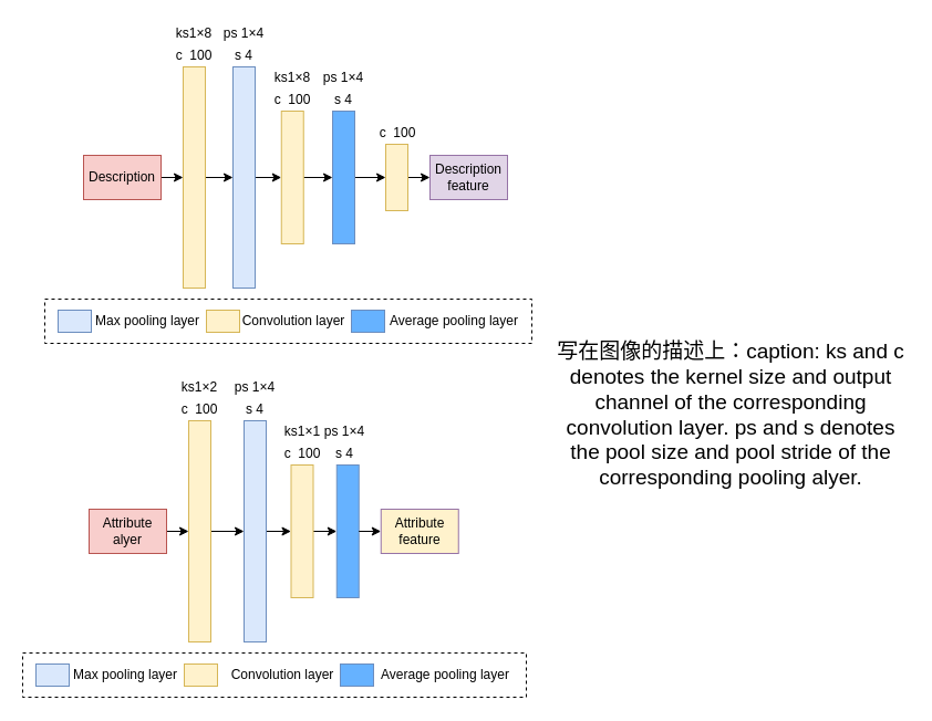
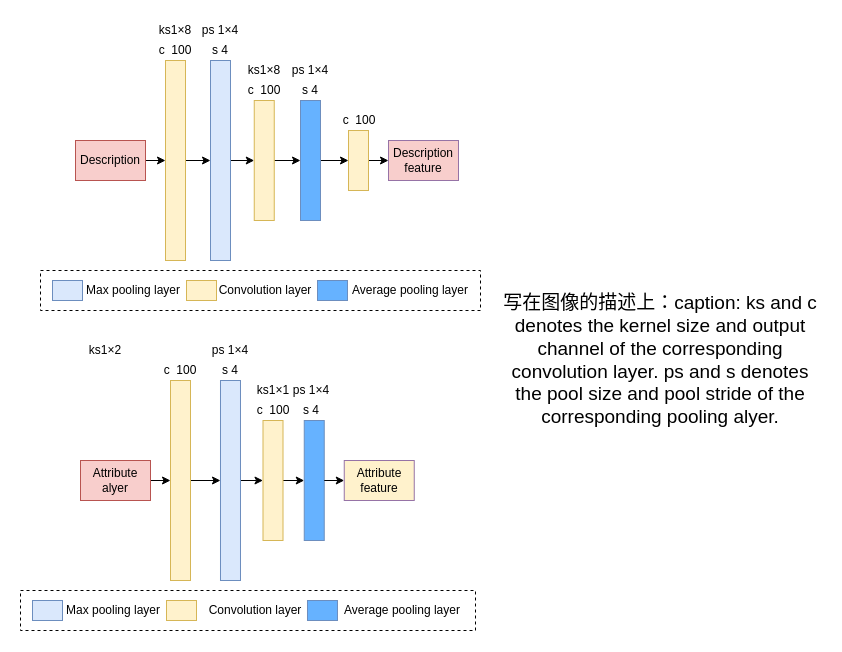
  <mxCell id="0" />
  <mxCell id="1" parent="0" />
  <mxCell id="2" value="" style="rounded=0;whiteSpace=wrap;html=1;dashed=1;" parent="1" vertex="1"><mxGeometry x="40" y="270" width="440" height="40" as="geometry" /></mxCell>
  <mxCell id="3" style="edgeStyle=orthogonalEdgeStyle;rounded=0;orthogonalLoop=1;jettySize=auto;html=1;exitX=1;exitY=0.5;exitDx=0;exitDy=0;entryX=0;entryY=0.5;entryDx=0;entryDy=0;" parent="1" source="4" target="6" edge="1"><mxGeometry relative="1" as="geometry" /></mxCell>
  <mxCell id="4" value="Description" style="rounded=0;whiteSpace=wrap;html=1;fillColor=#f8cecc;strokeColor=#b85450;" parent="1" vertex="1"><mxGeometry x="75" y="140" width="70" height="40" as="geometry" /></mxCell>
  <mxCell id="5" value="" style="edgeStyle=orthogonalEdgeStyle;rounded=0;orthogonalLoop=1;jettySize=auto;html=1;" parent="1" source="6" target="8" edge="1"><mxGeometry relative="1" as="geometry" /></mxCell>
  <mxCell id="6" value="" style="rounded=0;whiteSpace=wrap;html=1;fillColor=#fff2cc;strokeColor=#d6b656;" parent="1" vertex="1"><mxGeometry x="165" y="60" width="20" height="200" as="geometry" /></mxCell>
  <mxCell id="7" style="edgeStyle=orthogonalEdgeStyle;rounded=0;orthogonalLoop=1;jettySize=auto;html=1;exitX=1;exitY=0.5;exitDx=0;exitDy=0;entryX=0;entryY=0.5;entryDx=0;entryDy=0;" parent="1" source="8" target="10" edge="1"><mxGeometry relative="1" as="geometry"><mxPoint x="238.75" y="160" as="sourcePoint" /></mxGeometry></mxCell>
  <mxCell id="8" value="" style="rounded=0;whiteSpace=wrap;html=1;fillColor=#dae8fc;strokeColor=#6c8ebf;" parent="1" vertex="1"><mxGeometry x="210" y="60" width="20" height="200" as="geometry" /></mxCell>
  <mxCell id="9" style="edgeStyle=orthogonalEdgeStyle;rounded=0;orthogonalLoop=1;jettySize=auto;html=1;exitX=1;exitY=0.5;exitDx=0;exitDy=0;entryX=0;entryY=0.5;entryDx=0;entryDy=0;" parent="1" source="10" target="12" edge="1"><mxGeometry relative="1" as="geometry" /></mxCell>
  <mxCell id="10" value="" style="rounded=0;whiteSpace=wrap;html=1;fillColor=#fff2cc;strokeColor=#d6b656;" parent="1" vertex="1"><mxGeometry x="253.75" y="100" width="20" height="120" as="geometry" /></mxCell>
  <mxCell id="11" style="edgeStyle=orthogonalEdgeStyle;rounded=0;orthogonalLoop=1;jettySize=auto;html=1;entryX=0;entryY=0.5;entryDx=0;entryDy=0;" parent="1" source="12" target="14" edge="1"><mxGeometry relative="1" as="geometry" /></mxCell>
  <mxCell id="12" value="" style="rounded=0;whiteSpace=wrap;html=1;fillColor=#66B2FF;strokeColor=#6c8ebf;" parent="1" vertex="1"><mxGeometry x="300" y="100" width="20" height="120" as="geometry" /></mxCell>
  <mxCell id="13" style="edgeStyle=orthogonalEdgeStyle;rounded=0;orthogonalLoop=1;jettySize=auto;html=1;exitX=1;exitY=0.5;exitDx=0;exitDy=0;entryX=0;entryY=0.5;entryDx=0;entryDy=0;" parent="1" source="14" target="15" edge="1"><mxGeometry relative="1" as="geometry" /></mxCell>
  <mxCell id="14" value="" style="rounded=0;whiteSpace=wrap;html=1;fillColor=#fff2cc;strokeColor=#d6b656;" parent="1" vertex="1"><mxGeometry x="348" y="130" width="20" height="60" as="geometry" /></mxCell>
- <mxCell id="15" value="Description&lt;br&gt;feature" style="rounded=0;whiteSpace=wrap;html=1;fillColor=#e1d5e7;strokeColor=#9673a6;" parent="1" vertex="1"><mxGeometry x="388" y="140" width="70" height="40" as="geometry" /></mxCell>
+ <mxCell id="15" value="Description&lt;br&gt;feature" style="rounded=0;whiteSpace=wrap;html=1;fillColor=#f8cecc;strokeColor=#9673a6;" parent="1" vertex="1"><mxGeometry x="388" y="140" width="70" height="40" as="geometry" /></mxCell>
  <mxCell id="16" value="" style="rounded=0;whiteSpace=wrap;html=1;fillColor=#fff2cc;strokeColor=#d6b656;" parent="1" vertex="1"><mxGeometry x="186" y="280" width="30" height="20" as="geometry" /></mxCell>
  <mxCell id="17" value="" style="rounded=0;whiteSpace=wrap;html=1;fillColor=#dae8fc;strokeColor=#6c8ebf;" parent="1" vertex="1"><mxGeometry x="52" y="280" width="30" height="20" as="geometry" /></mxCell>
  <mxCell id="18" value="" style="rounded=0;whiteSpace=wrap;html=1;fillColor=#66B2FF;strokeColor=#6c8ebf;" parent="1" vertex="1"><mxGeometry x="317" y="280" width="30" height="20" as="geometry" /></mxCell>
  <mxCell id="19" value="Max pooling layer" style="text;html=1;strokeColor=none;fillColor=none;align=center;verticalAlign=middle;whiteSpace=wrap;rounded=0;" parent="1" vertex="1"><mxGeometry x="83" y="280" width="100" height="20" as="geometry" /></mxCell>
  <mxCell id="20" value="Convolution layer" style="text;html=1;strokeColor=none;fillColor=none;align=center;verticalAlign=middle;whiteSpace=wrap;rounded=0;" parent="1" vertex="1"><mxGeometry x="215" y="280" width="100" height="20" as="geometry" /></mxCell>
  <mxCell id="21" value="Average pooling layer" style="text;html=1;strokeColor=none;fillColor=none;align=center;verticalAlign=middle;whiteSpace=wrap;rounded=0;" parent="1" vertex="1"><mxGeometry x="345" y="280" width="130" height="20" as="geometry" /></mxCell>
  <mxCell id="22" value="ks1×8" style="text;html=1;strokeColor=none;fillColor=none;align=center;verticalAlign=middle;whiteSpace=wrap;rounded=0;" parent="1" vertex="1"><mxGeometry x="156.25" width="37.5" height="20" as="geometry" y="20" /></mxCell>
  <mxCell id="23" value="" style="rounded=0;whiteSpace=wrap;html=1;dashed=1;" parent="1" vertex="1"><mxGeometry x="20" y="590" width="455" height="40" as="geometry" /></mxCell>
  <mxCell id="24" style="edgeStyle=orthogonalEdgeStyle;rounded=0;orthogonalLoop=1;jettySize=auto;html=1;exitX=1;exitY=0.5;exitDx=0;exitDy=0;entryX=0;entryY=0.5;entryDx=0;entryDy=0;" parent="1" source="25" target="27" edge="1"><mxGeometry relative="1" as="geometry" /></mxCell>
  <mxCell id="25" value="Attribute&lt;br&gt;alyer" style="rounded=0;whiteSpace=wrap;html=1;fillColor=#f8cecc;strokeColor=#b85450;" parent="1" vertex="1"><mxGeometry x="80" y="460" width="70" height="40" as="geometry" /></mxCell>
  <mxCell id="26" value="" style="edgeStyle=orthogonalEdgeStyle;rounded=0;orthogonalLoop=1;jettySize=auto;html=1;" parent="1" source="27" target="29" edge="1"><mxGeometry relative="1" as="geometry" /></mxCell>
  <mxCell id="27" value="" style="rounded=0;whiteSpace=wrap;html=1;fillColor=#fff2cc;strokeColor=#d6b656;" parent="1" vertex="1"><mxGeometry x="170" y="380" width="20" height="200" as="geometry" /></mxCell>
  <mxCell id="28" style="edgeStyle=orthogonalEdgeStyle;rounded=0;orthogonalLoop=1;jettySize=auto;html=1;exitX=1;exitY=0.5;exitDx=0;exitDy=0;entryX=0;entryY=0.5;entryDx=0;entryDy=0;" parent="1" source="29" target="31" edge="1"><mxGeometry relative="1" as="geometry" /></mxCell>
  <mxCell id="29" value="" style="rounded=0;whiteSpace=wrap;html=1;fillColor=#dae8fc;strokeColor=#6c8ebf;" parent="1" vertex="1"><mxGeometry x="219.99" y="380" width="20" height="200" as="geometry" /></mxCell>
  <mxCell id="30" style="edgeStyle=orthogonalEdgeStyle;rounded=0;orthogonalLoop=1;jettySize=auto;html=1;exitX=1;exitY=0.5;exitDx=0;exitDy=0;entryX=0;entryY=0.5;entryDx=0;entryDy=0;" parent="1" source="31" target="32" edge="1"><mxGeometry relative="1" as="geometry" /></mxCell>
  <mxCell id="31" value="" style="rounded=0;whiteSpace=wrap;html=1;fillColor=#fff2cc;strokeColor=#d6b656;" parent="1" vertex="1"><mxGeometry x="262.5" y="420" width="20" height="120" as="geometry" /></mxCell>
  <mxCell id="32" value="" style="rounded=0;whiteSpace=wrap;html=1;fillColor=#66B2FF;strokeColor=#6c8ebf;" parent="1" vertex="1"><mxGeometry x="303.75" y="420" width="20" height="120" as="geometry" /></mxCell>
  <mxCell id="33" style="edgeStyle=orthogonalEdgeStyle;rounded=0;orthogonalLoop=1;jettySize=auto;html=1;exitX=1;exitY=0.5;exitDx=0;exitDy=0;entryX=0;entryY=0.5;entryDx=0;entryDy=0;" parent="1" target="34" edge="1"><mxGeometry relative="1" as="geometry"><mxPoint x="323.75" y="480" as="sourcePoint" /></mxGeometry></mxCell>
  <mxCell id="34" value="Attribute&lt;br&gt;feature" style="rounded=0;whiteSpace=wrap;html=1;fillColor=#fff2cc;strokeColor=#9673a6;" parent="1" vertex="1"><mxGeometry x="343.75" y="460" width="70" height="40" as="geometry" /></mxCell>
  <mxCell id="35" value="" style="rounded=0;whiteSpace=wrap;html=1;fillColor=#fff2cc;strokeColor=#d6b656;" parent="1" vertex="1"><mxGeometry x="166" y="600" width="30" height="20" as="geometry" /></mxCell>
  <mxCell id="36" value="" style="rounded=0;whiteSpace=wrap;html=1;fillColor=#dae8fc;strokeColor=#6c8ebf;" parent="1" vertex="1"><mxGeometry x="32" y="600" width="30" height="20" as="geometry" /></mxCell>
  <mxCell id="37" value="" style="rounded=0;whiteSpace=wrap;html=1;fillColor=#66B2FF;strokeColor=#6c8ebf;" parent="1" vertex="1"><mxGeometry x="306.99" y="600" width="30" height="20" as="geometry" /></mxCell>
  <mxCell id="38" value="Max pooling layer" style="text;html=1;strokeColor=none;fillColor=none;align=center;verticalAlign=middle;whiteSpace=wrap;rounded=0;" parent="1" vertex="1"><mxGeometry x="63" y="600" width="100" height="20" as="geometry" /></mxCell>
  <mxCell id="39" value="Convolution layer" style="text;html=1;strokeColor=none;fillColor=none;align=center;verticalAlign=middle;whiteSpace=wrap;rounded=0;" parent="1" vertex="1"><mxGeometry x="204.99" y="600" width="100" height="20" as="geometry" /></mxCell>
  <mxCell id="40" value="Average pooling layer" style="text;html=1;strokeColor=none;fillColor=none;align=center;verticalAlign=middle;whiteSpace=wrap;rounded=0;" parent="1" vertex="1"><mxGeometry x="336.99" y="600" width="130" height="20" as="geometry" /></mxCell>
  <mxCell id="41" value="c&amp;nbsp; 100" style="text;html=1;strokeColor=none;fillColor=none;align=center;verticalAlign=middle;whiteSpace=wrap;rounded=0;" parent="1" vertex="1"><mxGeometry x="156.25" y="40" width="37.5" height="20" as="geometry" /></mxCell>
  <mxCell id="42" value="ks1×8" style="text;html=1;strokeColor=none;fillColor=none;align=center;verticalAlign=middle;whiteSpace=wrap;rounded=0;" parent="1" vertex="1"><mxGeometry x="245" y="60" width="37.5" height="20" as="geometry" /></mxCell>
  <mxCell id="43" value="c&amp;nbsp; 100" style="text;html=1;strokeColor=none;fillColor=none;align=center;verticalAlign=middle;whiteSpace=wrap;rounded=0;" parent="1" vertex="1"><mxGeometry x="245" y="80" width="37.5" height="20" as="geometry" /></mxCell>
  <mxCell id="44" value="c&amp;nbsp; 100" style="text;html=1;strokeColor=none;fillColor=none;align=center;verticalAlign=middle;whiteSpace=wrap;rounded=0;" parent="1" vertex="1"><mxGeometry x="340" y="110" width="37.5" height="20" as="geometry" /></mxCell>
- <mxCell id="45" value="ks1×2" style="text;html=1;strokeColor=none;fillColor=none;align=center;verticalAlign=middle;whiteSpace=wrap;rounded=0;" parent="1" vertex="1"><mxGeometry x="161.25" y="340" width="37.5" height="20" as="geometry" /></mxCell>
+ <mxCell id="45" value="ks1×2" style="text;html=1;strokeColor=none;fillColor=none;align=center;verticalAlign=middle;whiteSpace=wrap;rounded=0;" parent="1" vertex="1"><mxGeometry x="86.25" y="340" width="37.5" height="20" as="geometry" /></mxCell>
  <mxCell id="46" value="c&amp;nbsp; 100" style="text;html=1;strokeColor=none;fillColor=none;align=center;verticalAlign=middle;whiteSpace=wrap;rounded=0;" parent="1" vertex="1"><mxGeometry x="161.25" y="360" width="37.5" height="20" as="geometry" /></mxCell>
  <mxCell id="47" value="ks1×1" style="text;html=1;strokeColor=none;fillColor=none;align=center;verticalAlign=middle;whiteSpace=wrap;rounded=0;" parent="1" vertex="1"><mxGeometry x="253.75" y="380" width="37.5" height="20" as="geometry" /></mxCell>
  <mxCell id="48" value="c&amp;nbsp; 100" style="text;html=1;strokeColor=none;fillColor=none;align=center;verticalAlign=middle;whiteSpace=wrap;rounded=0;" parent="1" vertex="1"><mxGeometry x="253.75" y="400" width="37.5" height="20" as="geometry" /></mxCell>
- <mxCell id="49" value="写在图像的描述上：caption: ks and c denotes the kernel size and output channel of the corresponding convolution layer. ps and s denotes the pool size and pool stride of the corresponding pooling alyer." style="text;html=1;strokeColor=none;fillColor=none;align=center;verticalAlign=middle;whiteSpace=wrap;rounded=0;fontSize=19;" parent="1" vertex="1"><mxGeometry x="500" y="240" width="320" height="270" as="geometry" /></mxCell>
+ <mxCell id="49" value="写在图像的描述上：caption: ks and c denotes the kernel size and output channel of the corresponding convolution layer. ps and s denotes the pool size and pool stride of the corresponding pooling alyer." style="text;html=1;strokeColor=none;fillColor=none;align=center;verticalAlign=middle;whiteSpace=wrap;rounded=0;fontSize=19;" parent="1" vertex="1"><mxGeometry x="500" y="225" width="320" height="270" as="geometry" /></mxCell>
  <mxCell id="50" value="ps 1×4" style="text;html=1;strokeColor=none;fillColor=none;align=center;verticalAlign=middle;whiteSpace=wrap;rounded=0;" parent="1" vertex="1"><mxGeometry x="200.01" width="39.99" height="20" as="geometry" y="20" /></mxCell>
  <mxCell id="51" value="s 4" style="text;html=1;strokeColor=none;fillColor=none;align=center;verticalAlign=middle;whiteSpace=wrap;rounded=0;" parent="1" vertex="1"><mxGeometry x="201.25" y="40" width="37.5" height="20" as="geometry" /></mxCell>
  <mxCell id="52" value="ps 1×4" style="text;html=1;strokeColor=none;fillColor=none;align=center;verticalAlign=middle;whiteSpace=wrap;rounded=0;" parent="1" vertex="1"><mxGeometry x="290" y="60" width="39.99" height="20" as="geometry" /></mxCell>
  <mxCell id="53" value="s 4" style="text;html=1;strokeColor=none;fillColor=none;align=center;verticalAlign=middle;whiteSpace=wrap;rounded=0;" parent="1" vertex="1"><mxGeometry x="291.24" y="80" width="37.5" height="20" as="geometry" /></mxCell>
  <mxCell id="54" value="ps 1×4" style="text;html=1;strokeColor=none;fillColor=none;align=center;verticalAlign=middle;whiteSpace=wrap;rounded=0;" parent="1" vertex="1"><mxGeometry x="210" y="340" width="39.99" height="20" as="geometry" /></mxCell>
  <mxCell id="55" value="s 4" style="text;html=1;strokeColor=none;fillColor=none;align=center;verticalAlign=middle;whiteSpace=wrap;rounded=0;" parent="1" vertex="1"><mxGeometry x="211.24" y="360" width="37.5" height="20" as="geometry" /></mxCell>
  <mxCell id="56" value="ps 1×4" style="text;html=1;strokeColor=none;fillColor=none;align=center;verticalAlign=middle;whiteSpace=wrap;rounded=0;" parent="1" vertex="1"><mxGeometry x="291.24" y="380" width="39.99" height="20" as="geometry" /></mxCell>
  <mxCell id="57" value="s 4" style="text;html=1;strokeColor=none;fillColor=none;align=center;verticalAlign=middle;whiteSpace=wrap;rounded=0;" parent="1" vertex="1"><mxGeometry x="292.48" y="400" width="37.5" height="20" as="geometry" /></mxCell>
